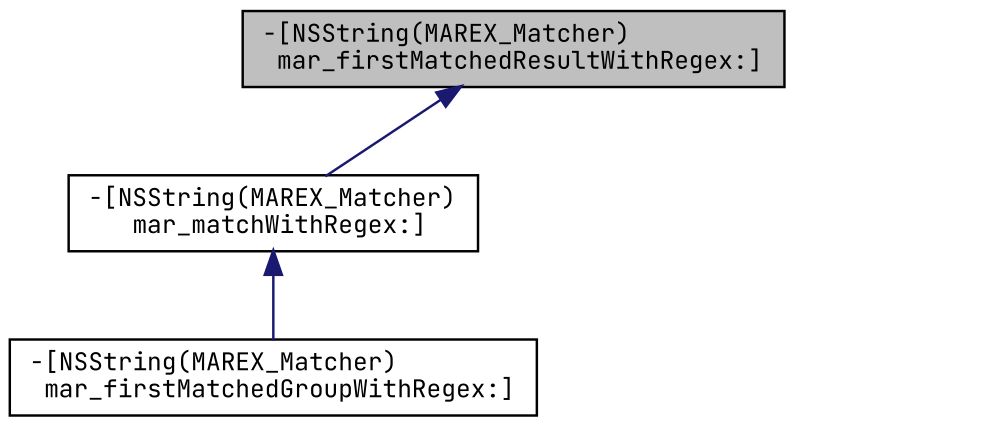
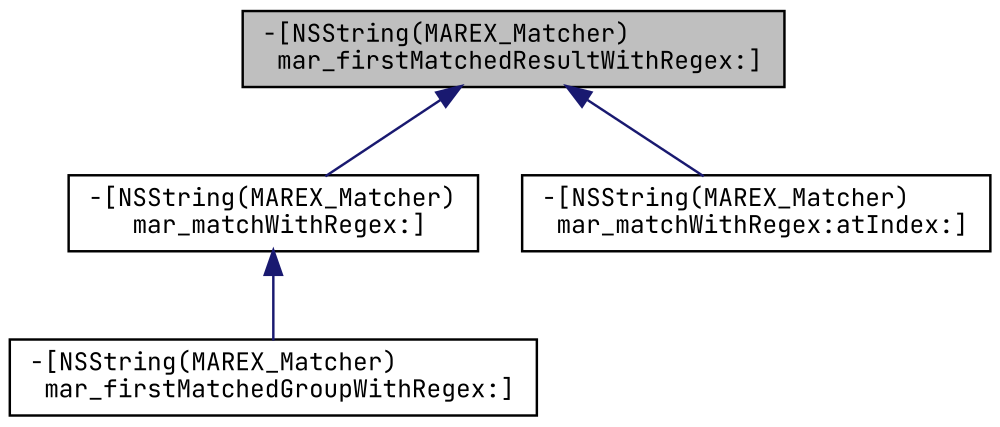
  digraph {
    fontname="JetBrains Mono"
    rankdir=TB
    node [color=black fillcolor=white fontname="JetBrains Mono" fontsize=10 shape=record style=filled]
    edge [color=midnightblue dir=back fontname="JetBrains Mono" fontsize=10 labelfontname=Helvetica labelfontsize=10 style=solid]
    n1 [fillcolor=grey75 fontcolor=black height=0.2 label="-[NSString(MAREX_Matcher)\l mar_firstMatchedResultWithRegex:]" width=0.4]
    n2 [height=0.2 label="-[NSString(MAREX_Matcher)\l mar_matchWithRegex:]" width=0.4]
+   n3 [height=0.2 label="-[NSString(MAREX_Matcher)\l mar_matchWithRegex:atIndex:]" width=0.4]
    n4 [height=0.2 label="-[NSString(MAREX_Matcher)\l mar_firstMatchedGroupWithRegex:]" width=0.4]
    n1 -> n2
+   n1 -> n3
    n2 -> n4
  }
